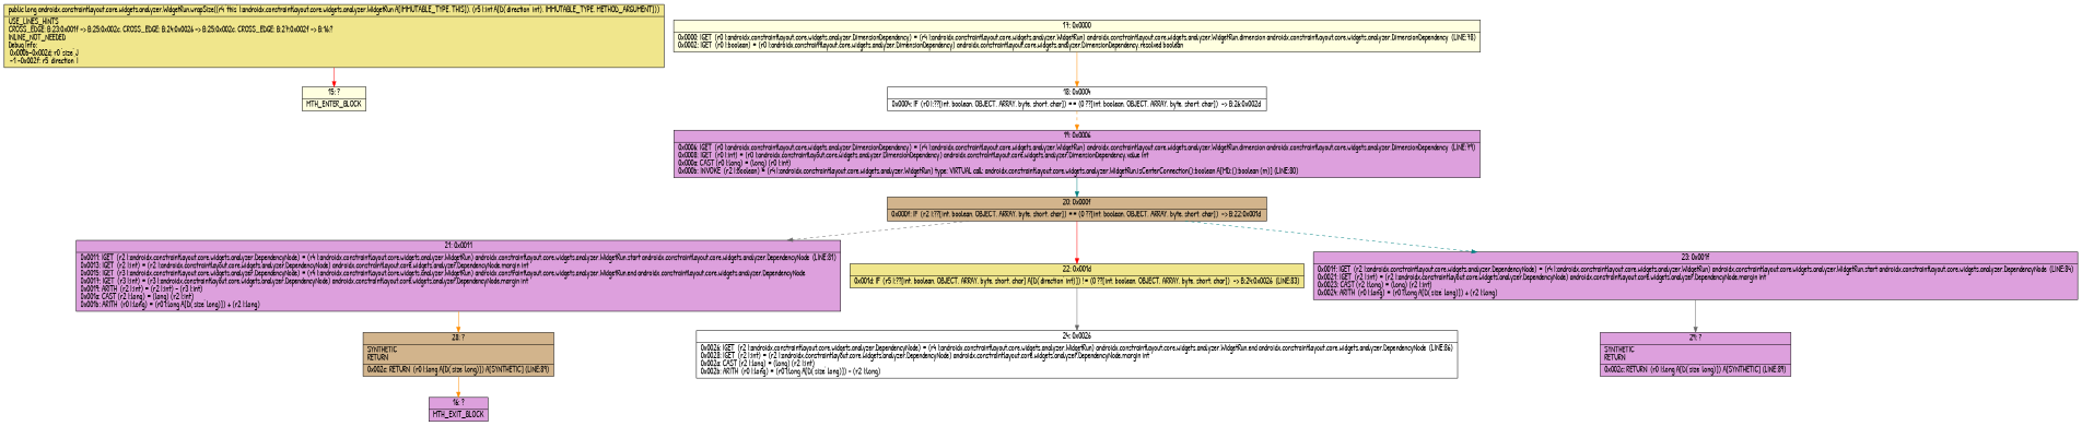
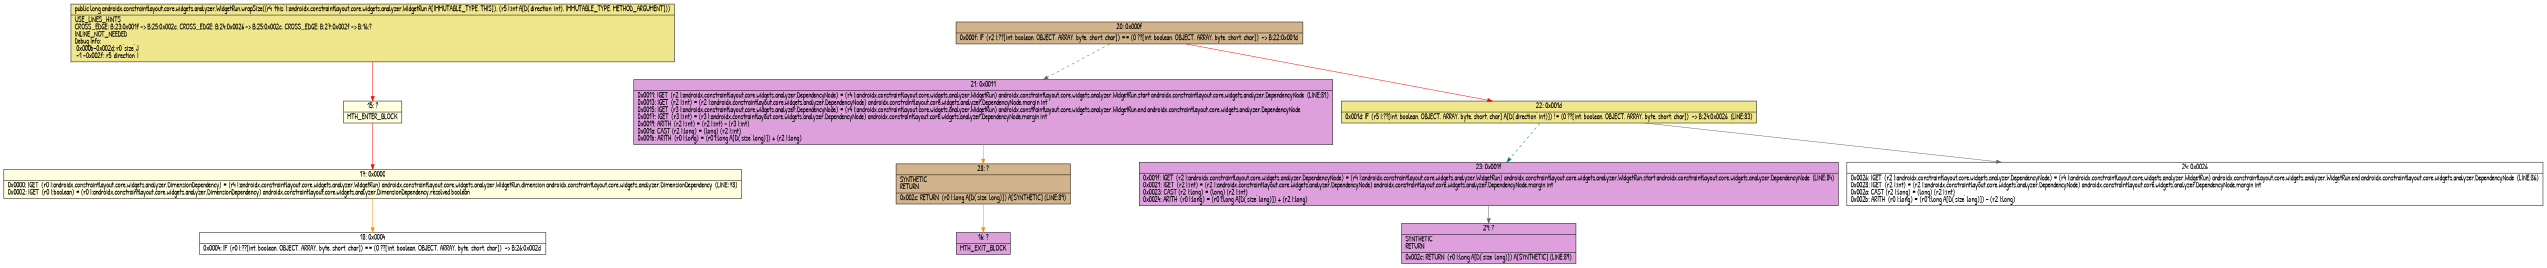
  digraph {
    fontname="Patrick Hand"
    node [fillcolor=plum fontname="Patrick Hand" shape=record style=filled]
    edge [color=darkorange fontname="Patrick Hand"]
    n1 [fillcolor=lightyellow label="{15\:\ ?|MTH_ENTER_BLOCK\l}"]
    n2 [fillcolor=lightyellow label="{17\:\ 0x0000|0x0000: IGET  (r0 I:androidx.constraintlayout.core.widgets.analyzer.DimensionDependency) = (r4 I:androidx.constraintlayout.core.widgets.analyzer.WidgetRun) androidx.constraintlayout.core.widgets.analyzer.WidgetRun.dimension androidx.constraintlayout.core.widgets.analyzer.DimensionDependency  (LINE:78)\l0x0002: IGET  (r0 I:boolean) = (r0 I:androidx.constraintlayout.core.widgets.analyzer.DimensionDependency) androidx.constraintlayout.core.widgets.analyzer.DimensionDependency.resolved boolean \l}"]
    n3 [fillcolor=white label="{18\:\ 0x0004|0x0004: IF  (r0 I:??[int, boolean, OBJECT, ARRAY, byte, short, char]) == (0 ??[int, boolean, OBJECT, ARRAY, byte, short, char])  \-\> B:26:0x002d \l}"]
-   n4 [label="{19\:\ 0x0006|0x0006: IGET  (r0 I:androidx.constraintlayout.core.widgets.analyzer.DimensionDependency) = (r4 I:androidx.constraintlayout.core.widgets.analyzer.WidgetRun) androidx.constraintlayout.core.widgets.analyzer.WidgetRun.dimension androidx.constraintlayout.core.widgets.analyzer.DimensionDependency  (LINE:79)\l0x0008: IGET  (r0 I:int) = (r0 I:androidx.constraintlayout.core.widgets.analyzer.DimensionDependency) androidx.constraintlayout.core.widgets.analyzer.DimensionDependency.value int \l0x000a: CAST (r0 I:long) = (long) (r0 I:int) \l0x000b: INVOKE  (r2 I:boolean) = (r4 I:androidx.constraintlayout.core.widgets.analyzer.WidgetRun) type: VIRTUAL call: androidx.constraintlayout.core.widgets.analyzer.WidgetRun.isCenterConnection():boolean A[MD:():boolean (m)] (LINE:80)\l}"]
    n5 [fillcolor=tan label="{20\:\ 0x000f|0x000f: IF  (r2 I:??[int, boolean, OBJECT, ARRAY, byte, short, char]) == (0 ??[int, boolean, OBJECT, ARRAY, byte, short, char])  \-\> B:22:0x001d \l}"]
    n6 [label="{21\:\ 0x0011|0x0011: IGET  (r2 I:androidx.constraintlayout.core.widgets.analyzer.DependencyNode) = (r4 I:androidx.constraintlayout.core.widgets.analyzer.WidgetRun) androidx.constraintlayout.core.widgets.analyzer.WidgetRun.start androidx.constraintlayout.core.widgets.analyzer.DependencyNode  (LINE:81)\l0x0013: IGET  (r2 I:int) = (r2 I:androidx.constraintlayout.core.widgets.analyzer.DependencyNode) androidx.constraintlayout.core.widgets.analyzer.DependencyNode.margin int \l0x0015: IGET  (r3 I:androidx.constraintlayout.core.widgets.analyzer.DependencyNode) = (r4 I:androidx.constraintlayout.core.widgets.analyzer.WidgetRun) androidx.constraintlayout.core.widgets.analyzer.WidgetRun.end androidx.constraintlayout.core.widgets.analyzer.DependencyNode \l0x0017: IGET  (r3 I:int) = (r3 I:androidx.constraintlayout.core.widgets.analyzer.DependencyNode) androidx.constraintlayout.core.widgets.analyzer.DependencyNode.margin int \l0x0019: ARITH  (r2 I:int) = (r2 I:int) \- (r3 I:int) \l0x001a: CAST (r2 I:long) = (long) (r2 I:int) \l0x001b: ARITH  (r0 I:long) = (r0 I:long A[D('size' long)]) + (r2 I:long) \l}"]
    n7 [fillcolor=khaki label="{22\:\ 0x001d|0x001d: IF  (r5 I:??[int, boolean, OBJECT, ARRAY, byte, short, char] A[D('direction' int)]) != (0 ??[int, boolean, OBJECT, ARRAY, byte, short, char])  \-\> B:24:0x0026  (LINE:83)\l}"]
    n8 [fillcolor=tan label="{28\:\ ?|SYNTHETIC\lRETURN\l|0x002c: RETURN  (r0 I:long A[D('size' long)]) A[SYNTHETIC] (LINE:89)\l}"]
    n9 [label="{23\:\ 0x001f|0x001f: IGET  (r2 I:androidx.constraintlayout.core.widgets.analyzer.DependencyNode) = (r4 I:androidx.constraintlayout.core.widgets.analyzer.WidgetRun) androidx.constraintlayout.core.widgets.analyzer.WidgetRun.start androidx.constraintlayout.core.widgets.analyzer.DependencyNode  (LINE:84)\l0x0021: IGET  (r2 I:int) = (r2 I:androidx.constraintlayout.core.widgets.analyzer.DependencyNode) androidx.constraintlayout.core.widgets.analyzer.DependencyNode.margin int \l0x0023: CAST (r2 I:long) = (long) (r2 I:int) \l0x0024: ARITH  (r0 I:long) = (r0 I:long A[D('size' long)]) + (r2 I:long) \l}"]
    n10 [fillcolor=white label="{24\:\ 0x0026|0x0026: IGET  (r2 I:androidx.constraintlayout.core.widgets.analyzer.DependencyNode) = (r4 I:androidx.constraintlayout.core.widgets.analyzer.WidgetRun) androidx.constraintlayout.core.widgets.analyzer.WidgetRun.end androidx.constraintlayout.core.widgets.analyzer.DependencyNode  (LINE:86)\l0x0028: IGET  (r2 I:int) = (r2 I:androidx.constraintlayout.core.widgets.analyzer.DependencyNode) androidx.constraintlayout.core.widgets.analyzer.DependencyNode.margin int \l0x002a: CAST (r2 I:long) = (long) (r2 I:int) \l0x002b: ARITH  (r0 I:long) = (r0 I:long A[D('size' long)]) \- (r2 I:long) \l}"]
    n11 [label="{16\:\ ?|MTH_EXIT_BLOCK\l}"]
    n12 [label="{29\:\ ?|SYNTHETIC\lRETURN\l|0x002c: RETURN  (r0 I:long A[D('size' long)]) A[SYNTHETIC] (LINE:89)\l}"]
    n13 [fillcolor=khaki label="{public long androidx.constraintlayout.core.widgets.analyzer.WidgetRun.wrapSize((r4 'this' I:androidx.constraintlayout.core.widgets.analyzer.WidgetRun A[IMMUTABLE_TYPE, THIS]), (r5 I:int A[D('direction' int), IMMUTABLE_TYPE, METHOD_ARGUMENT]))  | USE_LINES_HINTS\lCROSS_EDGE: B:23:0x001f \-\> B:25:0x002c, CROSS_EDGE: B:24:0x0026 \-\> B:25:0x002c, CROSS_EDGE: B:27:0x002f \-\> B:16:?\lINLINE_NOT_NEEDED\lDebug Info:\l  0x000b\-0x002d: r0 'size' J\l  \-1 \-0x002f: r5 'direction' I\l}"]
+   n1 -> n2 [color=red]
    n2 -> n3
-   n3 -> n4 [style=dashed]
-   n4 -> n5 [color=teal]
    n5 -> n6 [color=gray40 style=dashed]
    n5 -> n7 [color=red]
    n6 -> n8
-   n5 -> n9 [color=teal style=dashed]
+   n7 -> n9 [color=teal style=dashed]
    n7 -> n10 [color=gray40]
    n8 -> n11
    n9 -> n12 [color=gray40]
    n13 -> n1 [color=red]
  }
